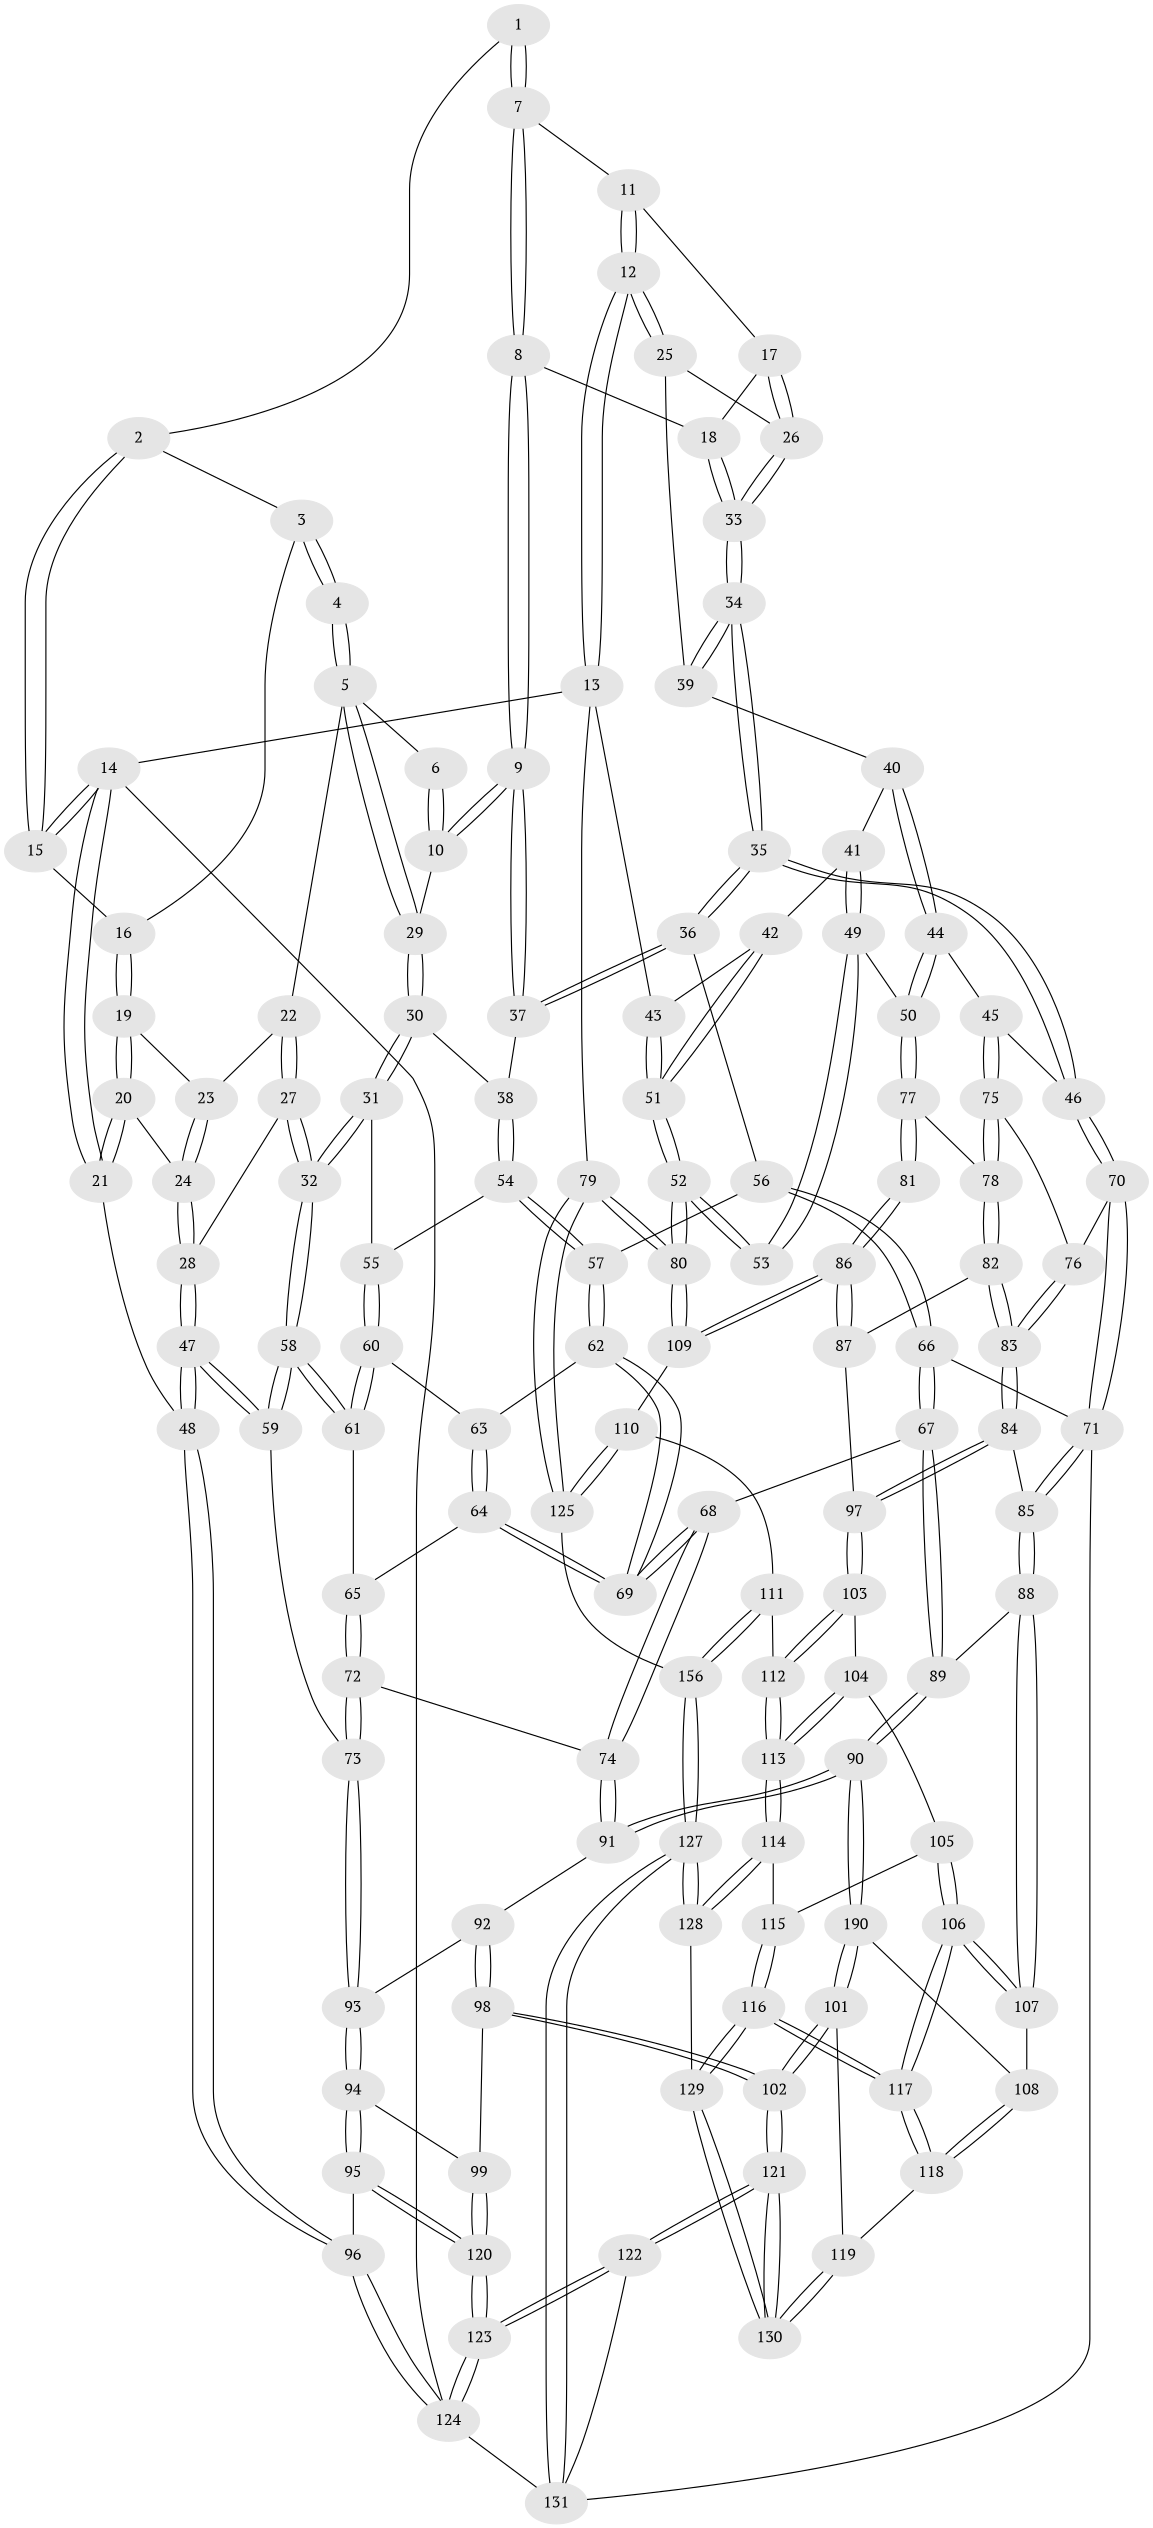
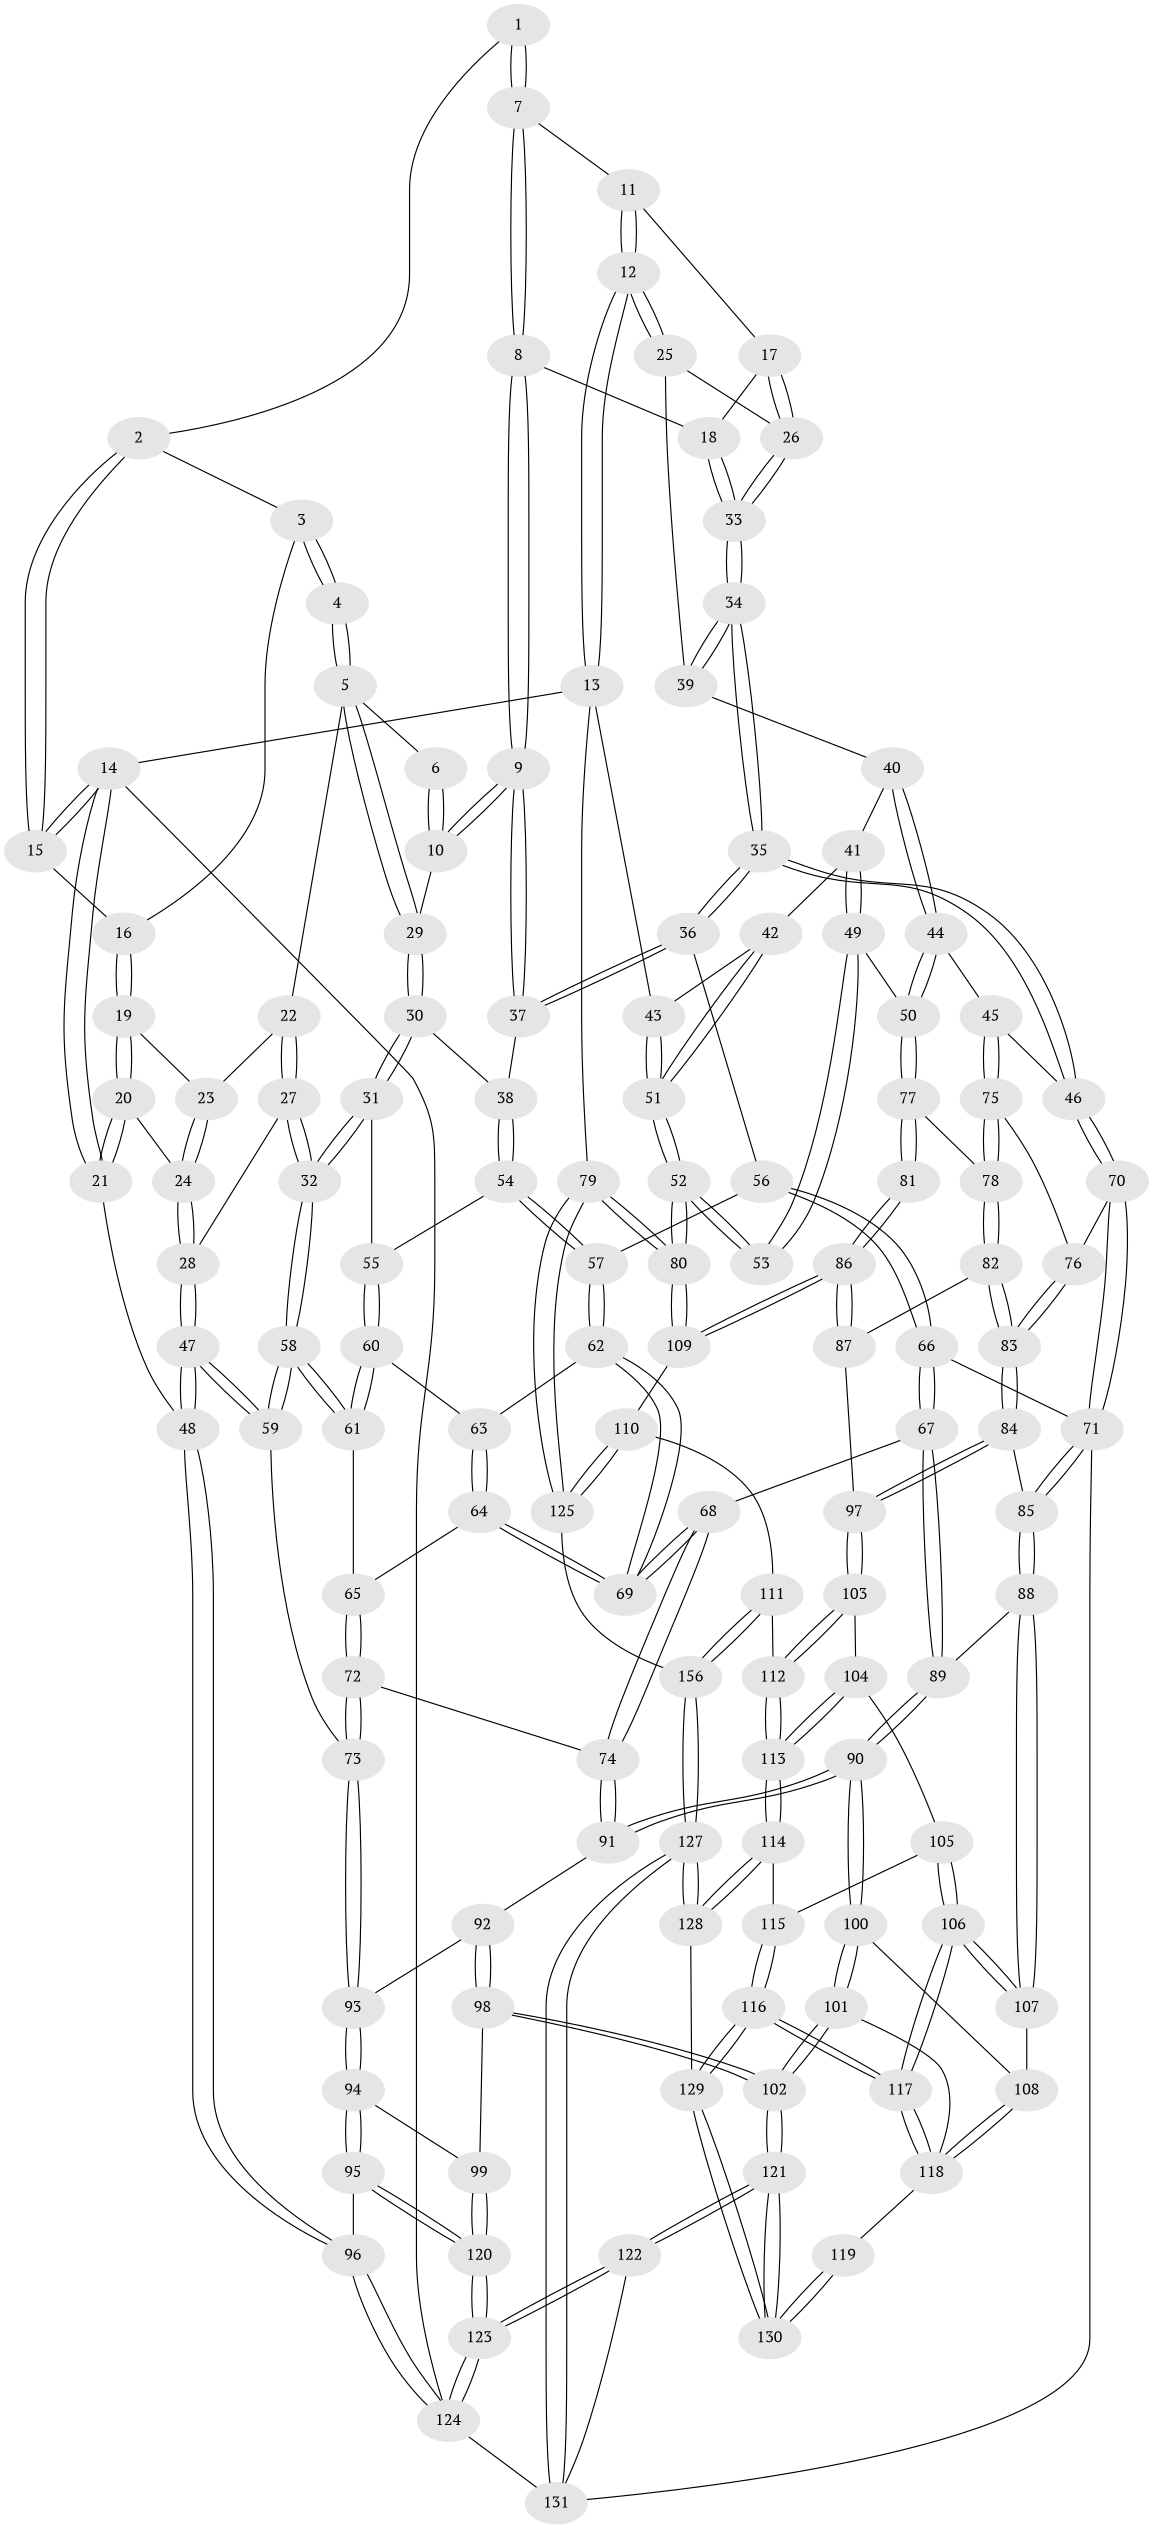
  graph {
    fontname="PT Serif"
    node [color=gray90 fontname="PT Serif" style=filled]
    edge [fontname="PT Serif"]
    1
    2
    7
    3
    15
    8
    11
    4
    16
    5
    19
    22
    6
    29
    23
    27
    10
    30
    9
    18
    12
    17
    37
    33
    38
    13
    25
    26
    14
    43
    79
    39
    21
    124
    51
    80
    125
    48
    131
    20
    34
    24
    28
    96
    32
    47
    40
    58
    59
    31
    55
    54
    60
    61
    35
    36
    46
    56
    70
    57
    66
    41
    44
    42
    49
    45
    50
    53
    52
    75
    77
    76
    78
    71
    73
    81
    109
    86
    62
    63
    67
    69
    65
    93
    64
    72
    74
    68
    89
    85
    90
    91
    83
    88
    94
    92
    82
    84
    87
    n100 [label=156]
    110
    97
    103
    107
    108
-   100 [label=190]
+   100
    101
    98
    99
    102
    95
    120
    123
    104
    112
    121
    119
    118
    130
    122
    105
    113
    106
    115
    114
    117
    116
    111
    127
    128
    129
    1 -- 2
    1 -- 7
    1 -- 7
    2 -- 3
    2 -- 15
    2 -- 15
    7 -- 8
    7 -- 8
    7 -- 11
    3 -- 4
    3 -- 4
    3 -- 16
    15 -- 16
    8 -- 9
    8 -- 9
    8 -- 18
    11 -- 12
    11 -- 12
    11 -- 17
    4 -- 5
    4 -- 5
    16 -- 19
    16 -- 19
    5 -- 22
    5 -- 6
    5 -- 29
    5 -- 29
    19 -- 23
    19 -- 20
    19 -- 20
    22 -- 23
    22 -- 27
    22 -- 27
    6 -- 10
    6 -- 10
    29 -- 30
    29 -- 30
    23 -- 24
    23 -- 24
    27 -- 28
    27 -- 32
    27 -- 32
    10 -- 29
    30 -- 38
    30 -- 31
    30 -- 31
    9 -- 10
    9 -- 10
    9 -- 37
    9 -- 37
    18 -- 33
    18 -- 33
    12 -- 13
    12 -- 13
    12 -- 25
    12 -- 25
    17 -- 18
    17 -- 26
    17 -- 26
    37 -- 38
    33 -- 34
    33 -- 34
    38 -- 54
    38 -- 54
    13 -- 14
    13 -- 43
    13 -- 79
    25 -- 26
    25 -- 39
    26 -- 33
    26 -- 33
    14 -- 15
    14 -- 15
    14 -- 21
    14 -- 21
    14 -- 124
    43 -- 51
    43 -- 51
    79 -- 80
    79 -- 80
    79 -- 125
    79 -- 125
    39 -- 40
    21 -- 48
    124 -- 131
    51 -- 52
    51 -- 52
    80 -- 109
    80 -- 109
    125 -- n100
    48 -- 96
    48 -- 96
    20 -- 21
    20 -- 21
    20 -- 24
    34 -- 39
    34 -- 39
    34 -- 35
    34 -- 35
    24 -- 28
    24 -- 28
    28 -- 47
    28 -- 47
    96 -- 124
    96 -- 124
    32 -- 58
    32 -- 58
    47 -- 48
    47 -- 48
    47 -- 59
    47 -- 59
    40 -- 41
    40 -- 44
    40 -- 44
    58 -- 59
    58 -- 59
    58 -- 61
    58 -- 61
    59 -- 73
    31 -- 32
    31 -- 32
    31 -- 55
    55 -- 60
    55 -- 60
    54 -- 55
    54 -- 57
    54 -- 57
    60 -- 61
    60 -- 61
    60 -- 63
    61 -- 65
    35 -- 36
    35 -- 36
    35 -- 46
    35 -- 46
    36 -- 37
    36 -- 37
    36 -- 56
    46 -- 70
    46 -- 70
    56 -- 57
    56 -- 66
    56 -- 66
    70 -- 76
    70 -- 71
    70 -- 71
    57 -- 62
    57 -- 62
    66 -- 71
    66 -- 67
    66 -- 67
    41 -- 42
    41 -- 49
    41 -- 49
    44 -- 45
    44 -- 50
    44 -- 50
    42 -- 43
    42 -- 51
    42 -- 51
    49 -- 50
    49 -- 53
    49 -- 53
    45 -- 46
    45 -- 75
    45 -- 75
    50 -- 77
    50 -- 77
    52 -- 80
    52 -- 80
    52 -- 53
    52 -- 53
    75 -- 76
    75 -- 78
    75 -- 78
    77 -- 78
    77 -- 81
    77 -- 81
    76 -- 83
    76 -- 83
    78 -- 82
    78 -- 82
    71 -- 131
    71 -- 85
    71 -- 85
    73 -- 93
    73 -- 93
    81 -- 86
    81 -- 86
    109 -- 110
    86 -- 109
    86 -- 109
    86 -- 87
    86 -- 87
    62 -- 63
    62 -- 69
    62 -- 69
    63 -- 64
    63 -- 64
    67 -- 68
    67 -- 89
    67 -- 89
    65 -- 72
    65 -- 72
    93 -- 94
    93 -- 94
    64 -- 69
    64 -- 69
    64 -- 65
    72 -- 73
    72 -- 73
    72 -- 74
    74 -- 91
    74 -- 91
    68 -- 69
    68 -- 69
    68 -- 74
    68 -- 74
    89 -- 90
    89 -- 90
    85 -- 88
    85 -- 88
    90 -- 91
    90 -- 91
    90 -- 100
    90 -- 100
    91 -- 92
    83 -- 84
    83 -- 84
    88 -- 89
    88 -- 107
    88 -- 107
    94 -- 99
    94 -- 95
    94 -- 95
    92 -- 93
    92 -- 98
    92 -- 98
    82 -- 83
    82 -- 83
    82 -- 87
    84 -- 85
    84 -- 97
    84 -- 97
    87 -- 97
    n100 -- 127
    n100 -- 127
    110 -- 125
    110 -- 125
    110 -- 111
    97 -- 103
    97 -- 103
    103 -- 104
    103 -- 112
    103 -- 112
    107 -- 108
    108 -- 118
    108 -- 118
    100 -- 108
    100 -- 101
    100 -- 101
    101 -- 102
    101 -- 102
-   101 -- 119
+   101 -- 118
    98 -- 99
    98 -- 102
    98 -- 102
    99 -- 120
    99 -- 120
    102 -- 121
    102 -- 121
    95 -- 96
    95 -- 120
    95 -- 120
    120 -- 123
    120 -- 123
    123 -- 124
    123 -- 124
    104 -- 105
    104 -- 113
    104 -- 113
    112 -- 113
    112 -- 113
    121 -- 130
    121 -- 130
    121 -- 122
    121 -- 122
    119 -- 130
    119 -- 130
    118 -- 119
    122 -- 131
    122 -- 123
    122 -- 123
    105 -- 106
    105 -- 106
    105 -- 115
    113 -- 114
    113 -- 114
    106 -- 107
    106 -- 107
    106 -- 117
    106 -- 117
    115 -- 116
    115 -- 116
    114 -- 115
    114 -- 128
    114 -- 128
    117 -- 118
    117 -- 118
    116 -- 117
    116 -- 117
    116 -- 129
    116 -- 129
    111 -- n100
    111 -- n100
    111 -- 112
    127 -- 131
    127 -- 131
    127 -- 128
    127 -- 128
    128 -- 129
    129 -- 130
    129 -- 130
  }
